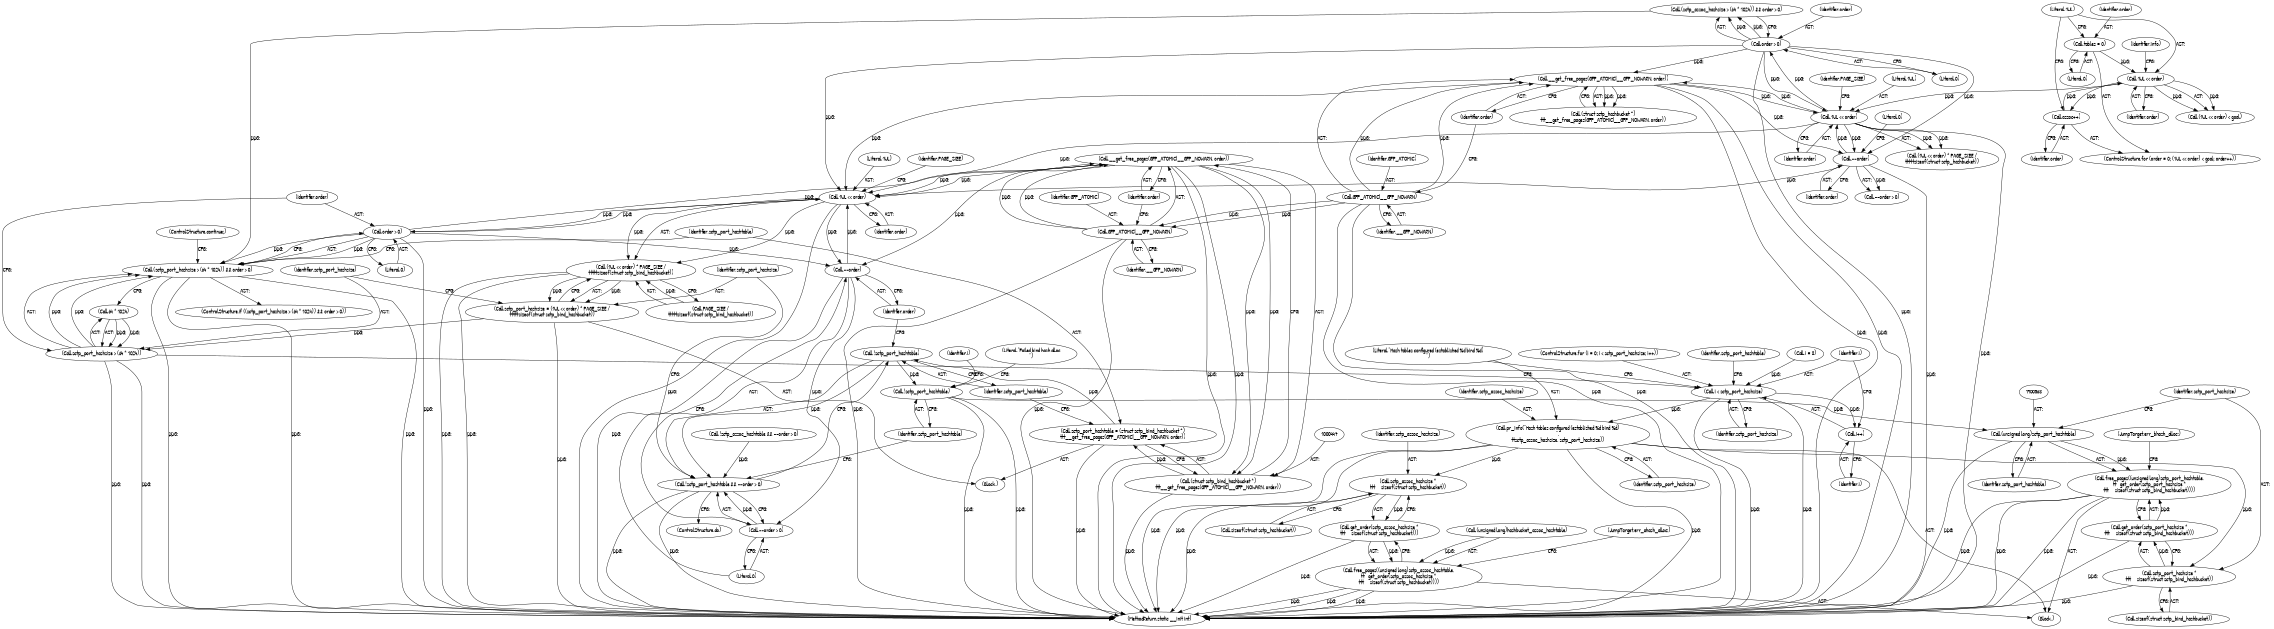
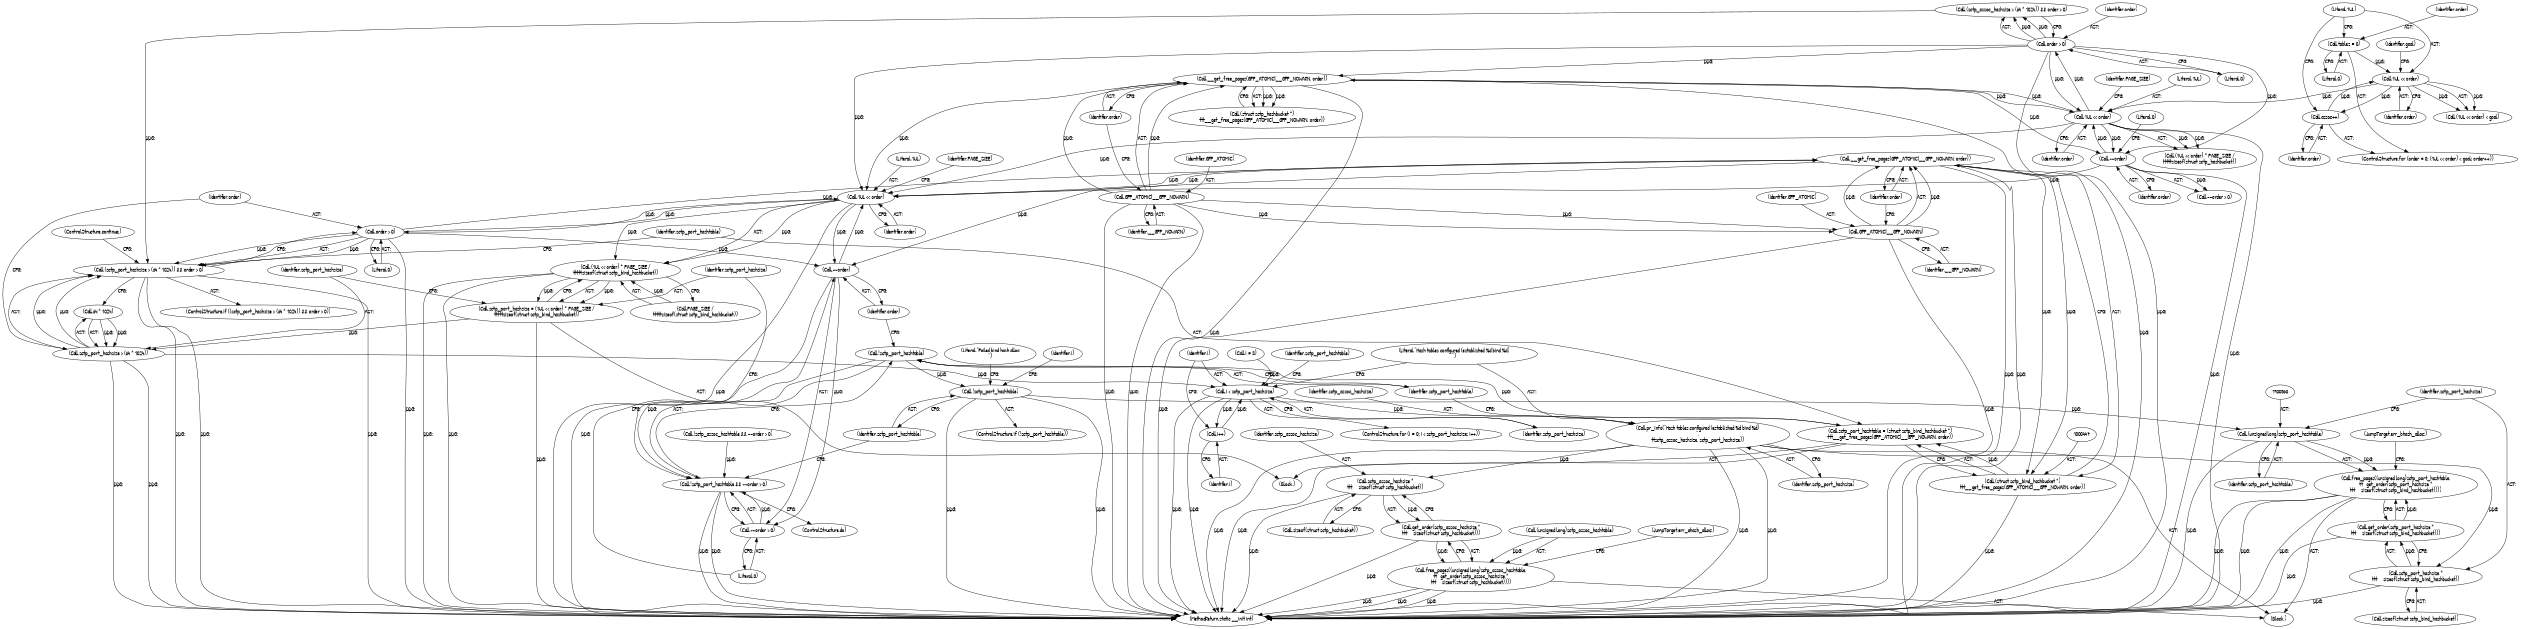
  digraph {
    fontname="Patrick Hand"
    node [fontname="Patrick Hand"]
    edge [fontname="Patrick Hand"]
    n1 [label="(Call,__get_free_pages(GFP_ATOMIC|__GFP_NOWARN, order))"]
    n2 [label="(Call,1UL << order)"]
    n3 [label="(Call,--order)"]
    n4 [label="(Call,(struct sctp_bind_hashbucket *)\n\t\t\t__get_free_pages(GFP_ATOMIC|__GFP_NOWARN, order))"]
    n5 [label="(Identifier,order)"]
    n6 [label="(MethodReturn,static __init int)"]
    n7 [label="(Call,order > 0)"]
    n8 [label="(Call,(1UL << order) * PAGE_SIZE /\n\t\t\t\t\tsizeof(struct sctp_bind_hashbucket))"]
    n9 [label="(Identifier,order)"]
    n10 [label="(Call,--order > 0)"]
    n11 [label="(Identifier,order)"]
    n12 [label="(Call,sctp_port_hashtable = (struct sctp_bind_hashbucket *)\n\t\t\t__get_free_pages(GFP_ATOMIC|__GFP_NOWARN, order))"]
    n13 [label="(Call,GFP_ATOMIC|__GFP_NOWARN)"]
    n14 [label="(Identifier,__GFP_NOWARN)"]
    n15 [label="(Call,GFP_ATOMIC|__GFP_NOWARN)"]
    n16 [label="(Call,__get_free_pages(GFP_ATOMIC|__GFP_NOWARN, order))"]
    n17 [label="(Identifier,__GFP_NOWARN)"]
    n18 [label="(Call,1UL << order)"]
    n19 [label="(Call,--order)"]
    n20 [label="(Call,(struct sctp_hashbucket *)\n\t\t\t__get_free_pages(GFP_ATOMIC|__GFP_NOWARN, order))"]
    n21 [label="(Identifier,order)"]
    n22 [label="(Call,(sctp_port_hashsize > (64 * 1024)) && order > 0)"]
    n23 [label="(Literal,0)"]
    n24 [label="(Call,sctp_port_hashsize = (1UL << order) * PAGE_SIZE /\n\t\t\t\t\tsizeof(struct sctp_bind_hashbucket))"]
    n25 [label="(Call,PAGE_SIZE /\n\t\t\t\t\tsizeof(struct sctp_bind_hashbucket))"]
    n26 [label="(Call,order > 0)"]
    n27 [label="(Call,(1UL << order) * PAGE_SIZE /\n\t\t\t\t\tsizeof(struct sctp_hashbucket))"]
    n28 [label="(Identifier,order)"]
    n29 [label="(Call,--order > 0)"]
    n30 [label="(Identifier,order)"]
    n31 [label="(Call,(sctp_assoc_hashsize > (64 * 1024)) && order > 0)"]
    n32 [label="(Literal,0)"]
    n33 [label="(Call,1UL << order)"]
    n34 [label="(Call,assoc++)"]
    n35 [label="(Identifier,order)"]
    n36 [label="(Call,(1UL << order) < goal)"]
    n37 [label="(ControlStructure,for (order = 0; (1UL << order) < goal; order++))"]
    n38 [label="(Identifier,order)"]
    n39 [label="(Call,tables = 0)"]
    n40 [label="(Literal,0)"]
    n41 [label="(Call,!sctp_port_hashtable && --order > 0)"]
    n42 [label="(Literal,0)"]
    n43 [label="(Call,!sctp_port_hashtable)"]
    n44 [label="(Call,64 * 1024)"]
    n45 [label="(ControlStructure,if ((sctp_port_hashsize > (64 * 1024)) && order > 0))"]
    n46 [label="(Call,sctp_port_hashsize > (64 * 1024))"]
    n47 [label="(Block,)"]
    n48 [label="(Call,i < sctp_port_hashsize)"]
    n49 [label="(Call,i++)"]
    n50 [label="(Call,pr_info(\"Hash tables configured (established %d bind %d)\n\",\n\t\tsctp_assoc_hashsize, sctp_port_hashsize))"]
    n51 [label="(Identifier,sctp_port_hashsize)"]
    n52 [label="(ControlStructure,for (i = 0; i < sctp_port_hashsize; i++))"]
    n53 [label="(Identifier,i)"]
    n54 [label="(Call,sctp_port_hashsize *\n\t\t\t     sizeof(struct sctp_bind_hashbucket))"]
    n55 [label="(Call,sctp_assoc_hashsize *\n\t\t\t     sizeof(struct sctp_hashbucket))"]
    n56 [label="(Identifier,sctp_port_hashsize)"]
    n57 [label="(Block,)"]
    n58 [label="(Call,get_order(sctp_port_hashsize *\n\t\t\t     sizeof(struct sctp_bind_hashbucket)))"]
    n59 [label="(Call,sizeof(struct sctp_bind_hashbucket))"]
    n60 [label="(Call,get_order(sctp_assoc_hashsize *\n\t\t\t     sizeof(struct sctp_hashbucket)))"]
    n61 [label="(Call,sizeof(struct sctp_hashbucket))"]
    n62 [label="(Call,free_pages((unsigned long)sctp_port_hashtable,\n\t\t   get_order(sctp_port_hashsize *\n\t\t\t     sizeof(struct sctp_bind_hashbucket))))"]
    n63 [label="(Call,free_pages((unsigned long)sctp_assoc_hashtable,\n\t\t   get_order(sctp_assoc_hashsize *\n\t\t\t     sizeof(struct sctp_hashbucket))))"]
    n64 [label="(Call,!sctp_port_hashtable)"]
    n65 [label="(Identifier,sctp_port_hashtable)"]
    n66 [label="(ControlStructure,do)"]
    n67 [label="(Call,(unsigned long)sctp_port_hashtable)"]
+   n68 [label="(ControlStructure,if (!sctp_port_hashtable))"]
    n69 [label="(Identifier,sctp_port_hashtable)"]
    n70 [label="(Identifier,sctp_port_hashtable)"]
    n71 [label="(Literal,1UL)"]
    n72 [label="(JumpTarget,err_ahash_alloc:)"]
    n73 [label="(Identifier,GFP_ATOMIC)"]
    n74 [label="(Literal,1UL)"]
    n75 [label="(Identifier,order)"]
    n76 [label="(Literal,1UL)"]
    n77 [label="(Identifier,GFP_ATOMIC)"]
    n78 [label="(Identifier,order)"]
    n79 [label="(Identifier,sctp_port_hashtable)"]
    n80 [label="(Literal,\"Hash tables configured (established %d bind %d)\n\")"]
    n81 [label="(Identifier,i)"]
    n82 [label="(Identifier,sctp_port_hashsize)"]
    n83 [label="(Call,i = 8)"]
    n84 [label="(Identifier,i)"]
-   n85 [label="(Call,(unsigned long)hashbucket_assoc_hashtable)"]
+   n85 [label="(Call,(unsigned long)sctp_assoc_hashtable)"]
    n86 [label="(Literal,0)"]
    n87 [label="(Identifier,PAGE_SIZE)"]
    n88 [label="(Identifier,sctp_port_hashsize)"]
    n89 [label="(ControlStructure,continue;)"]
    n90 [label="(Identifier,sctp_port_hashsize)"]
    n91 [label="(Identifier,sctp_assoc_hashsize)"]
-   n92 [label="(Identifier,info)"]
+   n92 [label="(Identifier,goal)"]
    n93 [label="(Identifier,sctp_port_hashtable)"]
    n94 [label="(Literal,\"Failed bind hash alloc\n\")"]
    n95 [label="(Identifier,order)"]
    n96 [label="(Identifier,PAGE_SIZE)"]
    n97 [label="(JumpTarget,err_bhash_alloc:)"]
    n98 [label="(Call,!sctp_assoc_hashtable && --order > 0)"]
    n99 [label="(Identifier,sctp_assoc_hashsize)"]
    1000447
    n101 [label=1900568]
    n1 -> n2 [label="DDG: "]
    n1 -> n3 [label="DDG: "]
    n1 -> n4 [label="AST: "]
    n1 -> n4 [label="DDG: "]
    n1 -> n4 [label="DDG: "]
    n1 -> n5 [label="CFG: "]
    n1 -> n6 [label="DDG: "]
    n1 -> n6 [label="DDG: "]
    n2 -> n1 [label="DDG: "]
    n2 -> n3 [label="DDG: "]
    n2 -> n6 [label="DDG: "]
    n2 -> n7 [label="DDG: "]
    n2 -> n8 [label="AST: "]
    n2 -> n8 [label="DDG: "]
    n2 -> n8 [label="DDG: "]
    n2 -> n9 [label="CFG: "]
    n3 -> n2 [label="DDG: "]
    n3 -> n6 [label="DDG: "]
    n3 -> n10 [label="AST: "]
    n3 -> n10 [label="DDG: "]
    n3 -> n11 [label="CFG: "]
    n4 -> n1 [label="CFG: "]
    n4 -> n6 [label="DDG: "]
    n4 -> n12 [label="AST: "]
    n4 -> n12 [label="DDG: "]
    n5 -> n1 [label="AST: "]
    n5 -> n13 [label="CFG: "]
    n7 -> n1 [label="DDG: "]
    n7 -> n2 [label="DDG: "]
    n7 -> n3 [label="DDG: "]
    n7 -> n6 [label="DDG: "]
    n7 -> n22 [label="AST: "]
    n7 -> n22 [label="DDG: "]
    n7 -> n22 [label="DDG: "]
    n7 -> n23 [label="CFG: "]
    n8 -> n6 [label="DDG: "]
    n8 -> n6 [label="DDG: "]
    n8 -> n24 [label="AST: "]
    n8 -> n24 [label="DDG: "]
    n8 -> n24 [label="DDG: "]
    n8 -> n25 [label="CFG: "]
    n9 -> n2 [label="AST: "]
    n10 -> n41 [label="AST: "]
    n10 -> n41 [label="DDG: "]
    n10 -> n42 [label="CFG: "]
    n11 -> n3 [label="AST: "]
    n11 -> n43 [label="CFG: "]
    n12 -> n4 [label="CFG: "]
    n12 -> n6 [label="DDG: "]
    n12 -> n43 [label="DDG: "]
    n12 -> n47 [label="AST: "]
    n13 -> n1 [label="AST: "]
    n13 -> n1 [label="DDG: "]
    n13 -> n1 [label="DDG: "]
    n13 -> n6 [label="DDG: "]
    n13 -> n6 [label="DDG: "]
    n13 -> n14 [label="CFG: "]
    n14 -> n13 [label="AST: "]
    n15 -> n6 [label="DDG: "]
    n15 -> n6 [label="DDG: "]
    n15 -> n13 [label="DDG: "]
    n15 -> n13 [label="DDG: "]
    n15 -> n16 [label="AST: "]
    n15 -> n16 [label="DDG: "]
    n15 -> n16 [label="DDG: "]
    n15 -> n17 [label="CFG: "]
    n16 -> n2 [label="DDG: "]
    n16 -> n6 [label="DDG: "]
    n16 -> n6 [label="DDG: "]
    n16 -> n18 [label="DDG: "]
    n16 -> n19 [label="DDG: "]
    n16 -> n20 [label="AST: "]
    n16 -> n20 [label="DDG: "]
    n16 -> n20 [label="DDG: "]
    n16 -> n21 [label="CFG: "]
    n17 -> n15 [label="AST: "]
    n18 -> n2 [label="DDG: "]
    n18 -> n6 [label="DDG: "]
    n18 -> n16 [label="DDG: "]
    n18 -> n19 [label="DDG: "]
    n18 -> n26 [label="DDG: "]
    n18 -> n27 [label="AST: "]
    n18 -> n27 [label="DDG: "]
    n18 -> n27 [label="DDG: "]
    n18 -> n28 [label="CFG: "]
    n19 -> n2 [label="DDG: "]
    n19 -> n6 [label="DDG: "]
    n19 -> n18 [label="DDG: "]
    n19 -> n29 [label="AST: "]
    n19 -> n29 [label="DDG: "]
    n19 -> n30 [label="CFG: "]
    n20 -> n16 [label="CFG: "]
    n21 -> n15 [label="CFG: "]
    n21 -> n16 [label="AST: "]
    n22 -> n6 [label="DDG: "]
    n22 -> n6 [label="DDG: "]
    n22 -> n6 [label="DDG: "]
    n22 -> n7 [label="CFG: "]
    n22 -> n44 [label="CFG: "]
    n22 -> n45 [label="AST: "]
    n23 -> n7 [label="AST: "]
    n24 -> n6 [label="DDG: "]
    n24 -> n8 [label="CFG: "]
    n24 -> n46 [label="DDG: "]
    n24 -> n47 [label="AST: "]
    n25 -> n8 [label="AST: "]
    n25 -> n8 [label="DDG: "]
    n26 -> n2 [label="DDG: "]
    n26 -> n6 [label="DDG: "]
    n26 -> n16 [label="DDG: "]
    n26 -> n18 [label="DDG: "]
    n26 -> n19 [label="DDG: "]
    n26 -> n31 [label="AST: "]
    n26 -> n31 [label="DDG: "]
    n26 -> n31 [label="DDG: "]
    n26 -> n32 [label="CFG: "]
    n28 -> n18 [label="AST: "]
    n30 -> n19 [label="AST: "]
    n31 -> n22 [label="DDG: "]
    n31 -> n26 [label="CFG: "]
    n32 -> n26 [label="AST: "]
    n33 -> n18 [label="DDG: "]
    n33 -> n34 [label="DDG: "]
    n33 -> n35 [label="CFG: "]
    n33 -> n36 [label="AST: "]
    n33 -> n36 [label="DDG: "]
    n33 -> n36 [label="DDG: "]
    n34 -> n33 [label="DDG: "]
    n34 -> n37 [label="AST: "]
    n34 -> n38 [label="CFG: "]
    n35 -> n33 [label="AST: "]
    n38 -> n34 [label="AST: "]
    n39 -> n33 [label="DDG: "]
    n39 -> n37 [label="AST: "]
    n39 -> n40 [label="CFG: "]
    n40 -> n39 [label="AST: "]
    n41 -> n6 [label="DDG: "]
    n41 -> n6 [label="DDG: "]
    n41 -> n10 [label="CFG: "]
    n41 -> n43 [label="CFG: "]
    n41 -> n66 [label="CFG: "]
    n42 -> n3 [label="CFG: "]
    n42 -> n10 [label="AST: "]
    n43 -> n41 [label="AST: "]
    n43 -> n41 [label="DDG: "]
    n43 -> n64 [label="DDG: "]
    n43 -> n65 [label="CFG: "]
    n44 -> n46 [label="AST: "]
    n44 -> n46 [label="DDG: "]
    n44 -> n46 [label="DDG: "]
    n46 -> n6 [label="DDG: "]
    n46 -> n6 [label="DDG: "]
    n46 -> n22 [label="AST: "]
    n46 -> n22 [label="DDG: "]
    n46 -> n22 [label="DDG: "]
    n46 -> n44 [label="AST: "]
-   n46 -> n48 [label="CFG: "]
+   n46 -> n48 [label="DDG: "]
    n48 -> n6 [label="DDG: "]
    n48 -> n6 [label="DDG: "]
    n48 -> n49 [label="DDG: "]
    n48 -> n50 [label="DDG: "]
    n48 -> n51 [label="CFG: "]
-   n52 -> n48 [label="AST: "]
-   n49 -> n48 [label="AST: "]
+   n48 -> n52 [label="AST: "]
+   n49 -> n48 [label="DDG: "]
    n49 -> n53 [label="CFG: "]
    n50 -> n6 [label="DDG: "]
    n50 -> n6 [label="DDG: "]
    n50 -> n6 [label="DDG: "]
    n50 -> n54 [label="DDG: "]
    n50 -> n55 [label="DDG: "]
    n50 -> n56 [label="CFG: "]
    n50 -> n57 [label="AST: "]
    n51 -> n48 [label="AST: "]
    n53 -> n49 [label="AST: "]
    n54 -> n6 [label="DDG: "]
    n54 -> n58 [label="AST: "]
    n54 -> n58 [label="DDG: "]
    n54 -> n59 [label="CFG: "]
    n55 -> n6 [label="DDG: "]
    n55 -> n60 [label="AST: "]
    n55 -> n60 [label="DDG: "]
    n55 -> n61 [label="CFG: "]
    n56 -> n50 [label="AST: "]
    n58 -> n6 [label="DDG: "]
    n58 -> n54 [label="CFG: "]
    n58 -> n62 [label="AST: "]
    n58 -> n62 [label="DDG: "]
    n59 -> n54 [label="AST: "]
    n60 -> n6 [label="DDG: "]
    n60 -> n55 [label="CFG: "]
    n60 -> n63 [label="AST: "]
    n60 -> n63 [label="DDG: "]
    n61 -> n55 [label="AST: "]
    n62 -> n6 [label="DDG: "]
    n62 -> n6 [label="DDG: "]
    n62 -> n6 [label="DDG: "]
    n62 -> n57 [label="AST: "]
    n62 -> n58 [label="CFG: "]
    n63 -> n6 [label="DDG: "]
    n63 -> n6 [label="DDG: "]
    n63 -> n6 [label="DDG: "]
    n63 -> n57 [label="AST: "]
    n63 -> n60 [label="CFG: "]
    n64 -> n6 [label="DDG: "]
    n64 -> n6 [label="DDG: "]
    n64 -> n67 [label="DDG: "]
+   n64 -> n68 [label="AST: "]
    n64 -> n69 [label="CFG: "]
    n65 -> n12 [label="CFG: "]
    n65 -> n43 [label="AST: "]
    n67 -> n6 [label="DDG: "]
    n67 -> n62 [label="AST: "]
    n67 -> n62 [label="DDG: "]
    n67 -> n70 [label="CFG: "]
    n69 -> n41 [label="CFG: "]
    n69 -> n64 [label="AST: "]
    n70 -> n67 [label="AST: "]
    n71 -> n18 [label="AST: "]
    n72 -> n63 [label="CFG: "]
    n73 -> n15 [label="AST: "]
    n74 -> n33 [label="AST: "]
    n74 -> n34 [label="CFG: "]
    n74 -> n39 [label="CFG: "]
    n75 -> n26 [label="AST: "]
    n76 -> n2 [label="AST: "]
    n77 -> n13 [label="AST: "]
    n78 -> n39 [label="AST: "]
    n79 -> n48 [label="CFG: "]
    n80 -> n48 [label="CFG: "]
    n80 -> n50 [label="AST: "]
    n81 -> n64 [label="CFG: "]
    n82 -> n24 [label="CFG: "]
    n82 -> n46 [label="AST: "]
    n83 -> n48 [label="DDG: "]
    n84 -> n48 [label="AST: "]
    n84 -> n49 [label="CFG: "]
    n85 -> n63 [label="AST: "]
    n85 -> n63 [label="DDG: "]
    n86 -> n19 [label="CFG: "]
    n87 -> n2 [label="CFG: "]
    n88 -> n54 [label="AST: "]
    n88 -> n67 [label="CFG: "]
    n89 -> n22 [label="CFG: "]
    n90 -> n24 [label="AST: "]
    n90 -> n41 [label="CFG: "]
    n91 -> n50 [label="AST: "]
    n92 -> n33 [label="CFG: "]
    n93 -> n12 [label="AST: "]
    n93 -> n22 [label="CFG: "]
    n94 -> n64 [label="CFG: "]
    n95 -> n7 [label="AST: "]
    n95 -> n46 [label="CFG: "]
    n96 -> n18 [label="CFG: "]
    n97 -> n62 [label="CFG: "]
    n98 -> n41 [label="DDG: "]
    n99 -> n55 [label="AST: "]
    1000447 -> n4 [label="AST: "]
    n101 -> n67 [label="AST: "]
  }
